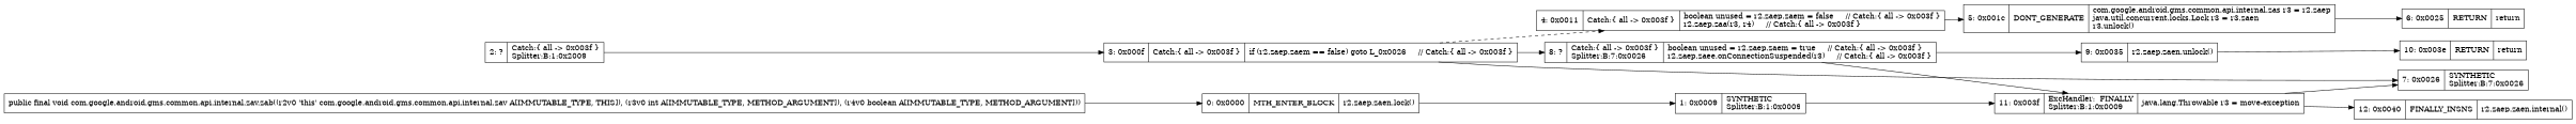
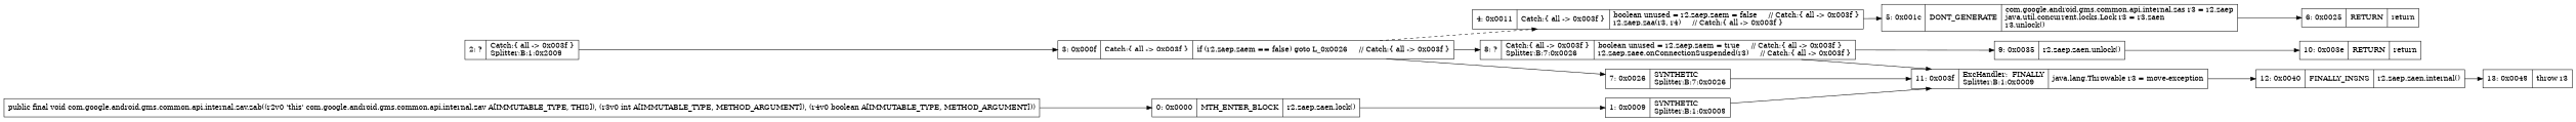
  digraph {
    rankdir=LR
    node [shape=record]
    n1 [label="{0\:\ 0x0000|MTH_ENTER_BLOCK\l|r2.zaep.zaen.lock()\l}"]
    n2 [label="{1\:\ 0x0009|SYNTHETIC\lSplitter:B:1:0x0009\l}"]
    n3 [label="{11\:\ 0x003f|ExcHandler:  FINALLY\lSplitter:B:1:0x0009\l|java.lang.Throwable r3 = move\-exception\l}"]
    n4 [label="{2\:\ ?|Catch:\{ all \-\> 0x003f \}\lSplitter:B:1:0x2009\l}"]
    n5 [label="{3\:\ 0x000f|Catch:\{ all \-\> 0x003f \}\l|if (r2.zaep.zaem == false) goto L_0x0026     \/\/ Catch:\{ all \-\> 0x003f \}\l}"]
    n6 [label="{12\:\ 0x0040|FINALLY_INSNS\l|r2.zaep.zaen.internal()\l}"]
    n7 [label="{4\:\ 0x0011|Catch:\{ all \-\> 0x003f \}\l|boolean unused = r2.zaep.zaem = false     \/\/ Catch:\{ all \-\> 0x003f \}\lr2.zaep.zaa(r3, r4)     \/\/ Catch:\{ all \-\> 0x003f \}\l}"]
    n8 [label="{7\:\ 0x0026|SYNTHETIC\lSplitter:B:7:0x0026\l}"]
    n9 [label="{8\:\ ?|Catch:\{ all \-\> 0x003f \}\lSplitter:B:7:0x0026\l|boolean unused = r2.zaep.zaem = true     \/\/ Catch:\{ all \-\> 0x003f \}\lr2.zaep.zaee.onConnectionSuspended(r3)     \/\/ Catch:\{ all \-\> 0x003f \}\l}"]
    n10 [label="{5\:\ 0x001c|DONT_GENERATE\l|com.google.android.gms.common.api.internal.zas r3 = r2.zaep\ljava.util.concurrent.locks.Lock r3 = r3.zaen\lr3.unlock()\l}"]
    n11 [label="{6\:\ 0x0025|RETURN\l|return\l}"]
    n12 [label="{9\:\ 0x0035|r2.zaep.zaen.unlock()\l}"]
    n13 [label="{10\:\ 0x003e|RETURN\l|return\l}"]
+   n14 [label="{13\:\ 0x0049|throw r3\l}"]
    n15 [label="{public final void com.google.android.gms.common.api.internal.zav.zab((r2v0 'this' com.google.android.gms.common.api.internal.zav A[IMMUTABLE_TYPE, THIS]), (r3v0 int A[IMMUTABLE_TYPE, METHOD_ARGUMENT]), (r4v0 boolean A[IMMUTABLE_TYPE, METHOD_ARGUMENT])) }"]
    n1 -> n2
    n2 -> n3
    n3 -> n6
    n4 -> n5
    n5 -> n7 [style=dashed]
    n5 -> n8
    n5 -> n9
+   n6 -> n14
    n7 -> n10
-   n3 -> n8
+   n8 -> n3
    n9 -> n3
    n9 -> n12
    n10 -> n11
    n12 -> n13
    n15 -> n1
  }
